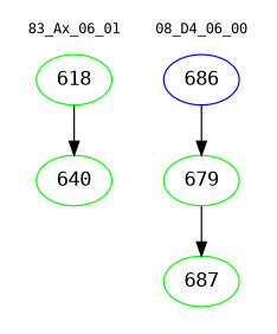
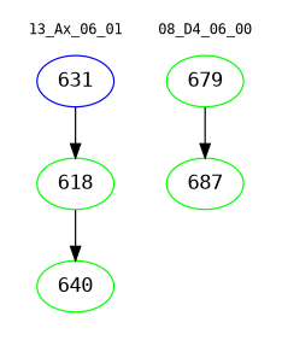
  digraph {
    fontname="DejaVu Sans Mono"
    node [color=green fontname="DejaVu Sans Mono"]
    edge [color=black fontname="DejaVu Sans Mono"]
+   n1 [color=blue label=631]
    n2 [label=618]
    n3 [label=640]
-   n4 [color=blue label=686]
    n5 [label=679]
    n6 [label=687]
    subgraph cluster_1 {
      color=white
      fontsize=10
-     label="83_Ax_06_01"
+     label="13_Ax_06_01"
+     n1
      n2
      n3
    }
    subgraph cluster_2 {
      color=white
      fontsize=10
      label="08_D4_06_00"
-     n4
      n5
      n6
    }
+   n1 -> n2
    n2 -> n3
-   n4 -> n5
    n5 -> n6
  }
